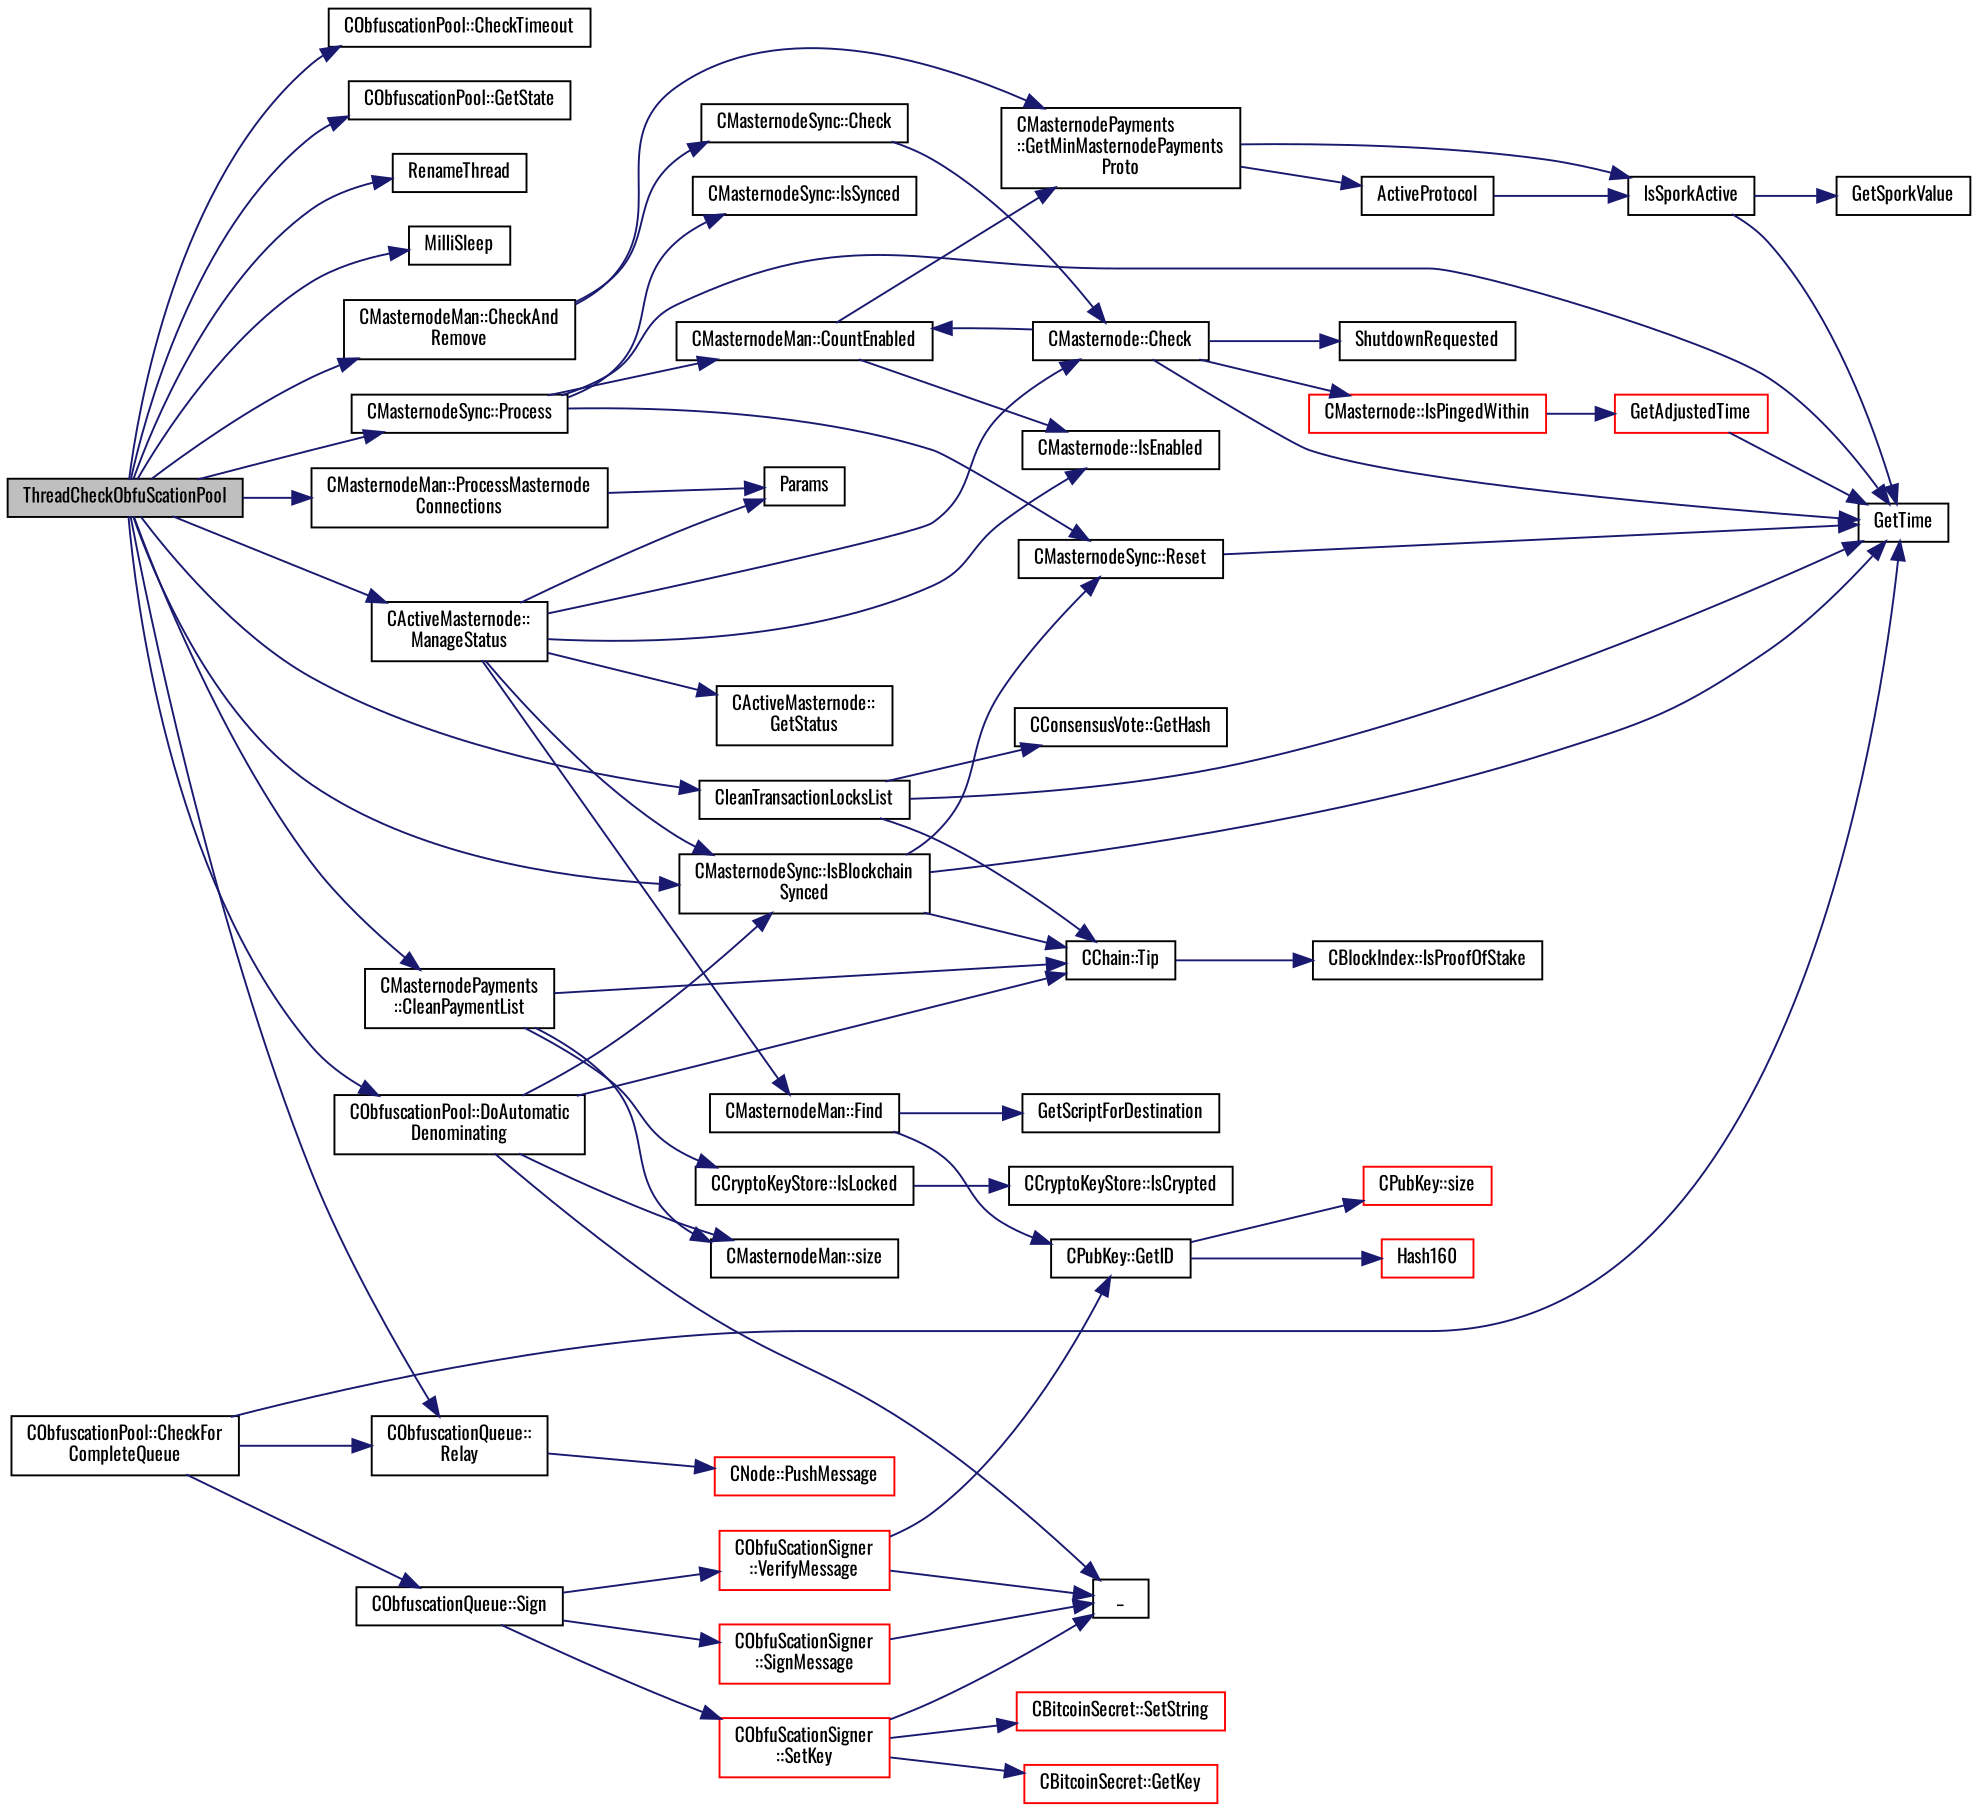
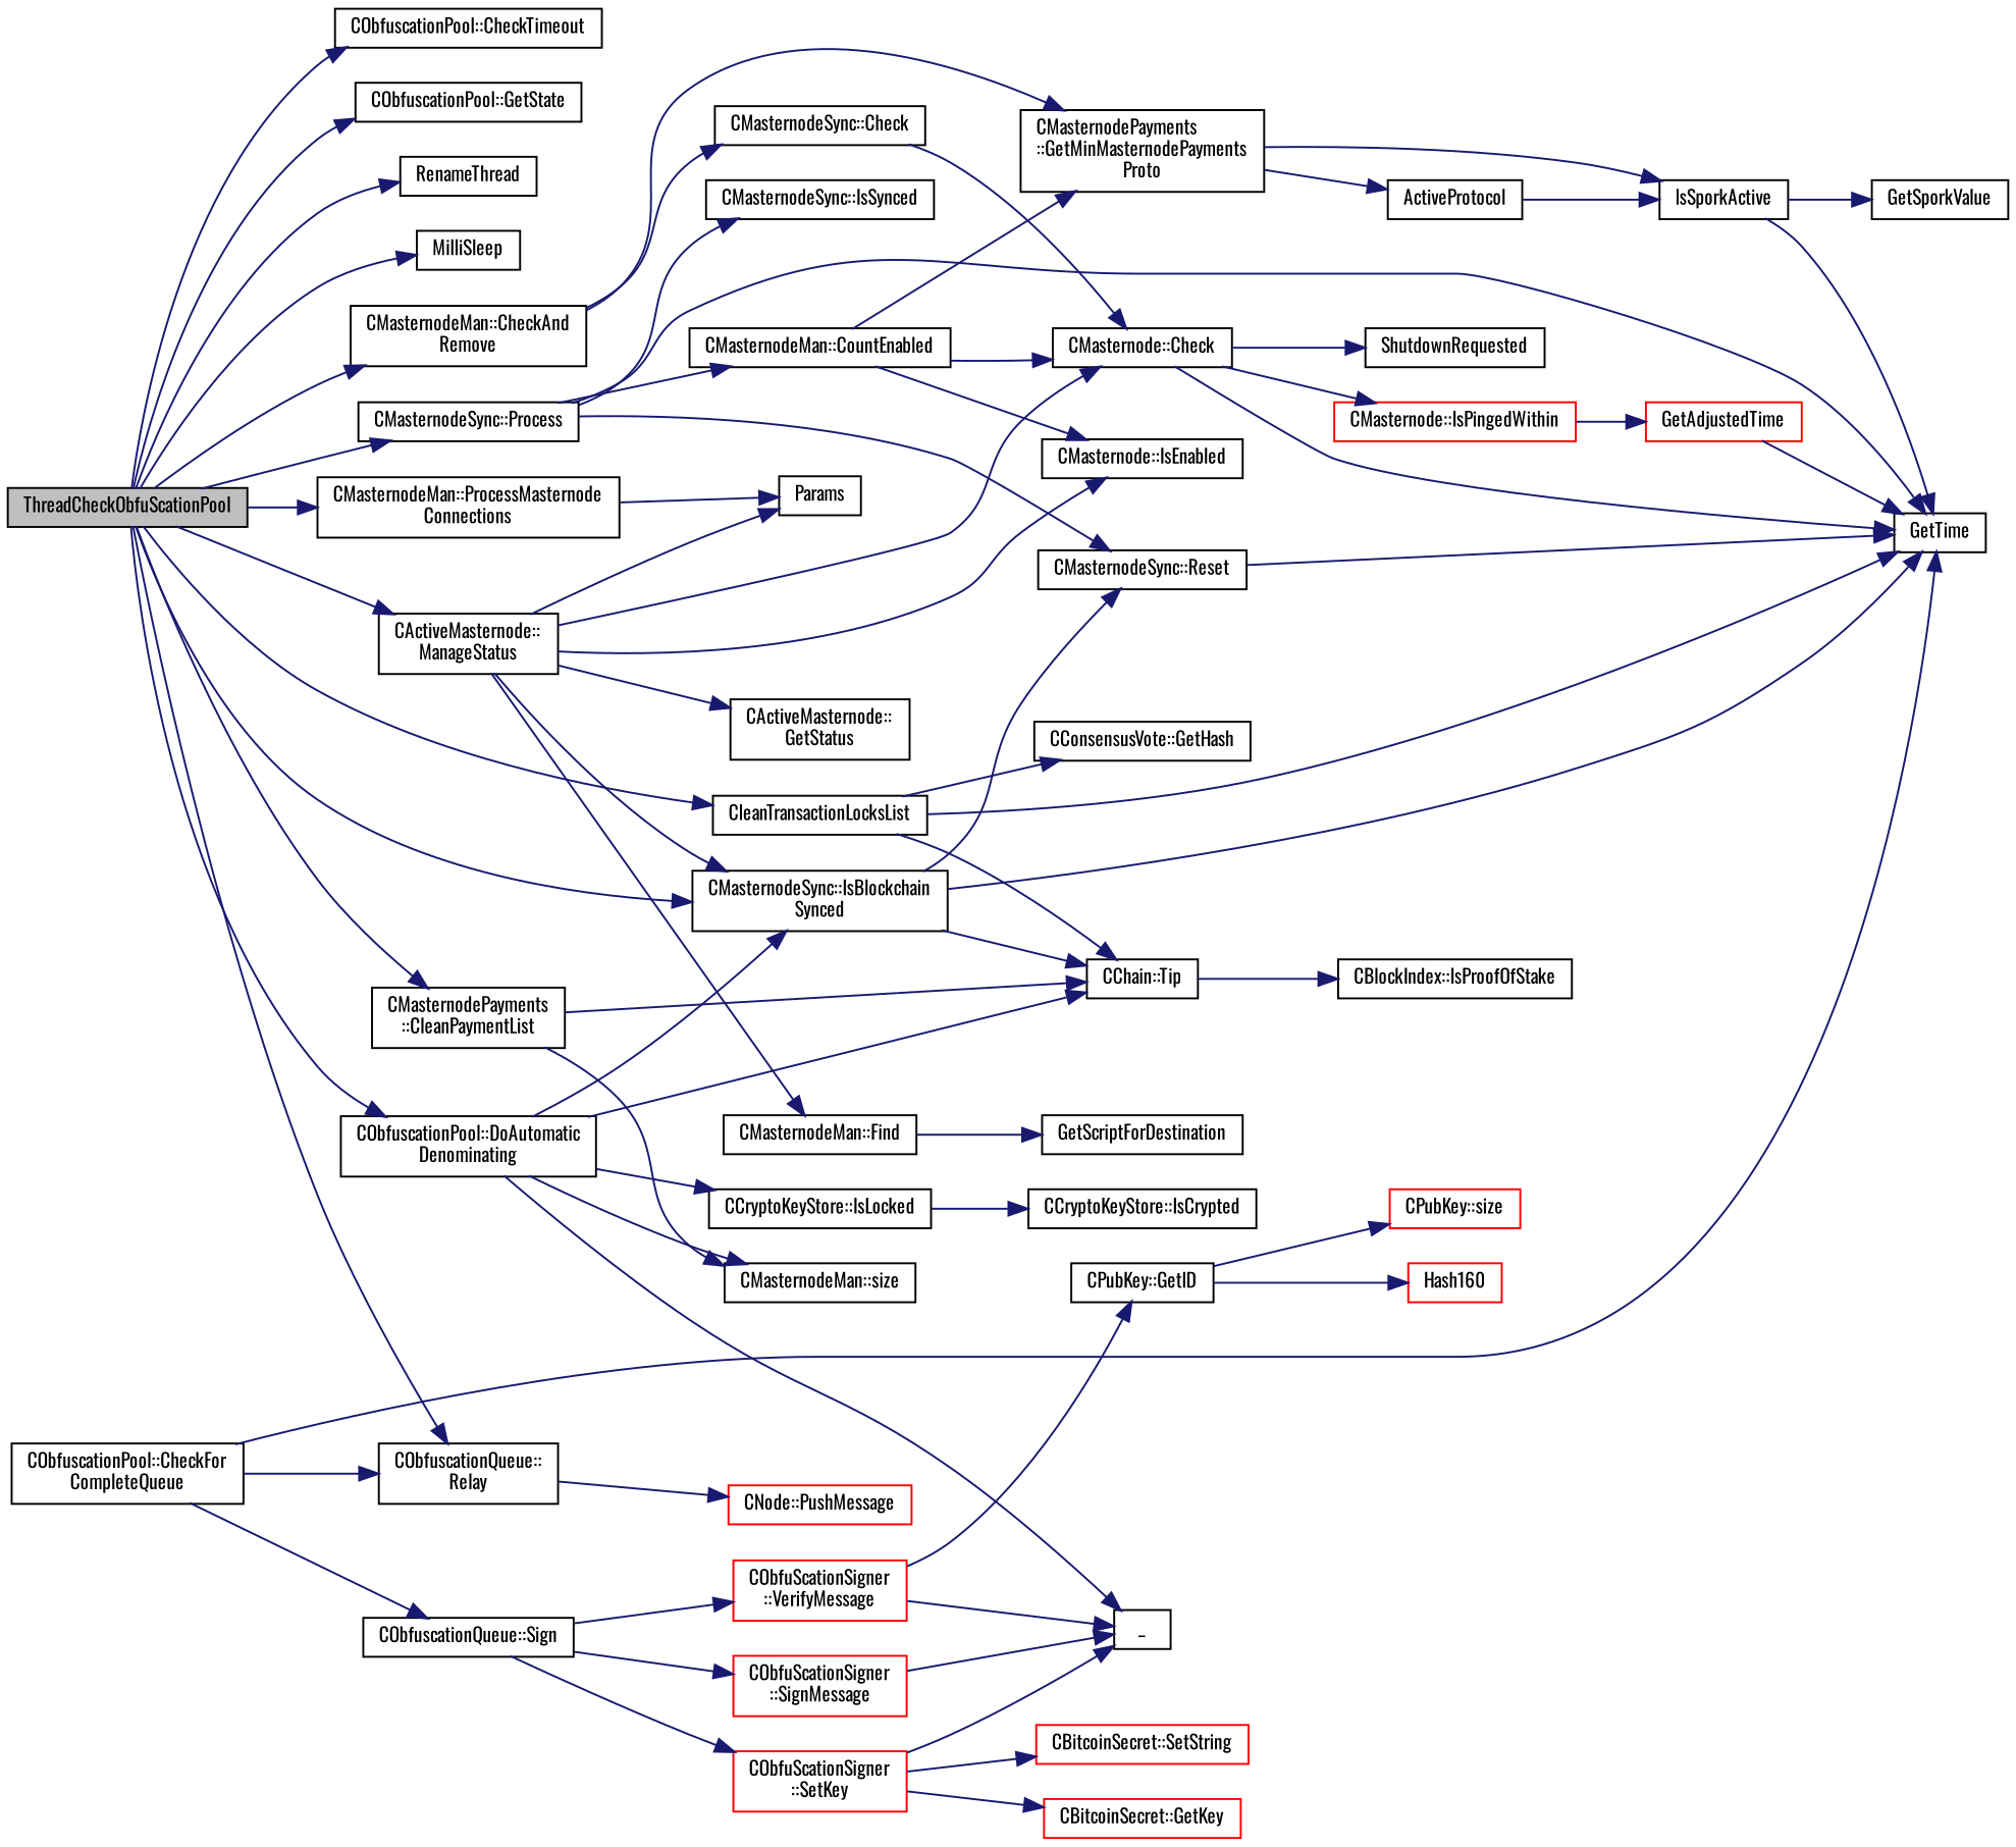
  digraph {
    fontname=Oswald
    rankdir=LR
    node [color=black fillcolor=white fontname=Oswald fontsize=10 shape=record style=filled]
    edge [color=midnightblue fontname=Oswald fontsize=10 labelfontname=Helvetica labelfontsize=10 style=solid]
    n1 [fillcolor=grey75 fontcolor=black height=0.2 label=ThreadCheckObfuScationPool width=0.4]
    n2 [height=0.2 label=RenameThread width=0.4]
    n3 [height=0.2 label=MilliSleep width=0.4]
    n4 [height=0.2 label="CMasternodeSync::Process" width=0.4]
    n5 [height=0.2 label="CMasternodeSync::IsBlockchain\lSynced" width=0.4]
    n6 [height=0.2 label="CActiveMasternode::\lManageStatus" width=0.4]
    n7 [height=0.2 label="CMasternodeMan::CheckAnd\lRemove" width=0.4]
    n8 [height=0.2 label="CMasternodeMan::ProcessMasternode\lConnections" width=0.4]
    n9 [height=0.2 label="CMasternodePayments\l::CleanPaymentList" width=0.4]
    n10 [height=0.2 label=CleanTransactionLocksList width=0.4]
    n11 [height=0.2 label="CObfuscationPool::CheckTimeout" width=0.4]
    n12 [height=0.2 label="CObfuscationPool::GetState" width=0.4]
    n13 [height=0.2 label="CObfuscationPool::DoAutomatic\lDenominating" width=0.4]
    n14 [height=0.2 label="CObfuscationQueue::\lRelay" width=0.4]
    n15 [height=0.2 label="CMasternodeSync::IsSynced" width=0.4]
    n16 [height=0.2 label="CMasternodeMan::CountEnabled" width=0.4]
    n17 [height=0.2 label=GetTime width=0.4]
    n18 [height=0.2 label="CMasternodeSync::Reset" width=0.4]
    n19 [height=0.2 label="CChain::Tip" width=0.4]
    n20 [height=0.2 label="CMasternode::Check" width=0.4]
    n21 [height=0.2 label="CMasternode::IsEnabled" width=0.4]
    n22 [height=0.2 label=Params width=0.4]
    n23 [height=0.2 label="CActiveMasternode::\lGetStatus" width=0.4]
    n24 [height=0.2 label="CMasternodeMan::Find" width=0.4]
    n25 [height=0.2 label="CMasternodePayments\l::GetMinMasternodePayments\lProto" width=0.4]
    n26 [height=0.2 label="CMasternodeSync::Check" width=0.4]
    n27 [height=0.2 label="CMasternodeMan::size" width=0.4]
    n28 [height=0.2 label="CConsensusVote::GetHash" width=0.4]
    n29 [height=0.2 label="CObfuscationPool::CheckFor\lCompleteQueue" width=0.4]
    n30 [height=0.2 label="CObfuscationQueue::Sign" width=0.4]
    n31 [height=0.2 label=_ width=0.4]
    n32 [height=0.2 label="CCryptoKeyStore::IsLocked" width=0.4]
    n33 [height=0.2 label=IsSporkActive width=0.4]
    n34 [height=0.2 label=ActiveProtocol width=0.4]
    n35 [height=0.2 label=ShutdownRequested width=0.4]
    n36 [color=red height=0.2 label="CMasternode::IsPingedWithin" width=0.4]
    n37 [height=0.2 label=GetSporkValue width=0.4]
    n38 [color=red height=0.2 label=GetAdjustedTime width=0.4]
    n39 [height=0.2 label="CBlockIndex::IsProofOfStake" width=0.4]
    n40 [height=0.2 label=GetScriptForDestination width=0.4]
    n41 [height=0.2 label="CPubKey::GetID" width=0.4]
    n42 [color=red height=0.2 label=Hash160 width=0.4]
    n43 [color=red height=0.2 label="CPubKey::size" width=0.4]
    n44 [color=red height=0.2 label="CObfuScationSigner\l::SetKey" width=0.4]
    n45 [color=red height=0.2 label="CObfuScationSigner\l::SignMessage" width=0.4]
    n46 [color=red height=0.2 label="CObfuScationSigner\l::VerifyMessage" width=0.4]
    n47 [color=red height=0.2 label="CNode::PushMessage" width=0.4]
    n48 [color=red height=0.2 label="CBitcoinSecret::SetString" width=0.4]
    n49 [color=red height=0.2 label="CBitcoinSecret::GetKey" width=0.4]
    n50 [height=0.2 label="CCryptoKeyStore::IsCrypted" width=0.4]
    n1 -> n2
    n1 -> n3
    n1 -> n4
    n1 -> n5
    n1 -> n6
    n1 -> n7
    n1 -> n8
    n1 -> n9
    n1 -> n10
    n1 -> n11
    n1 -> n12
    n1 -> n13
    n1 -> n14
    n4 -> n15
    n4 -> n16
    n4 -> n17
    n4 -> n18
    n5 -> n17
    n5 -> n18
    n5 -> n19
    n6 -> n5
    n6 -> n20
    n6 -> n21
    n6 -> n22
    n6 -> n23
    n6 -> n24
    n7 -> n25
    n7 -> n26
    n8 -> n22
    n9 -> n19
    n9 -> n27
    n10 -> n17
    n10 -> n19
    n10 -> n28
    n13 -> n5
    n13 -> n19
    n13 -> n27
    n13 -> n31
-   n9 -> n32
+   n13 -> n32
    n14 -> n47
-   n20 -> n16
+   n16 -> n20
    n16 -> n21
    n16 -> n25
    n18 -> n17
    n19 -> n39
    n20 -> n17
    n20 -> n35
    n20 -> n36
    n24 -> n40
-   n24 -> n41
    n25 -> n33
    n25 -> n34
    n26 -> n20
    n29 -> n14
    n29 -> n17
    n29 -> n30
    n30 -> n44
    n30 -> n45
    n30 -> n46
    n32 -> n50
    n33 -> n17
    n33 -> n37
    n34 -> n33
    n36 -> n38
    n38 -> n17
    n41 -> n42
    n41 -> n43
    n44 -> n31
    n44 -> n48
    n44 -> n49
    n45 -> n31
    n46 -> n31
    n46 -> n41
  }
